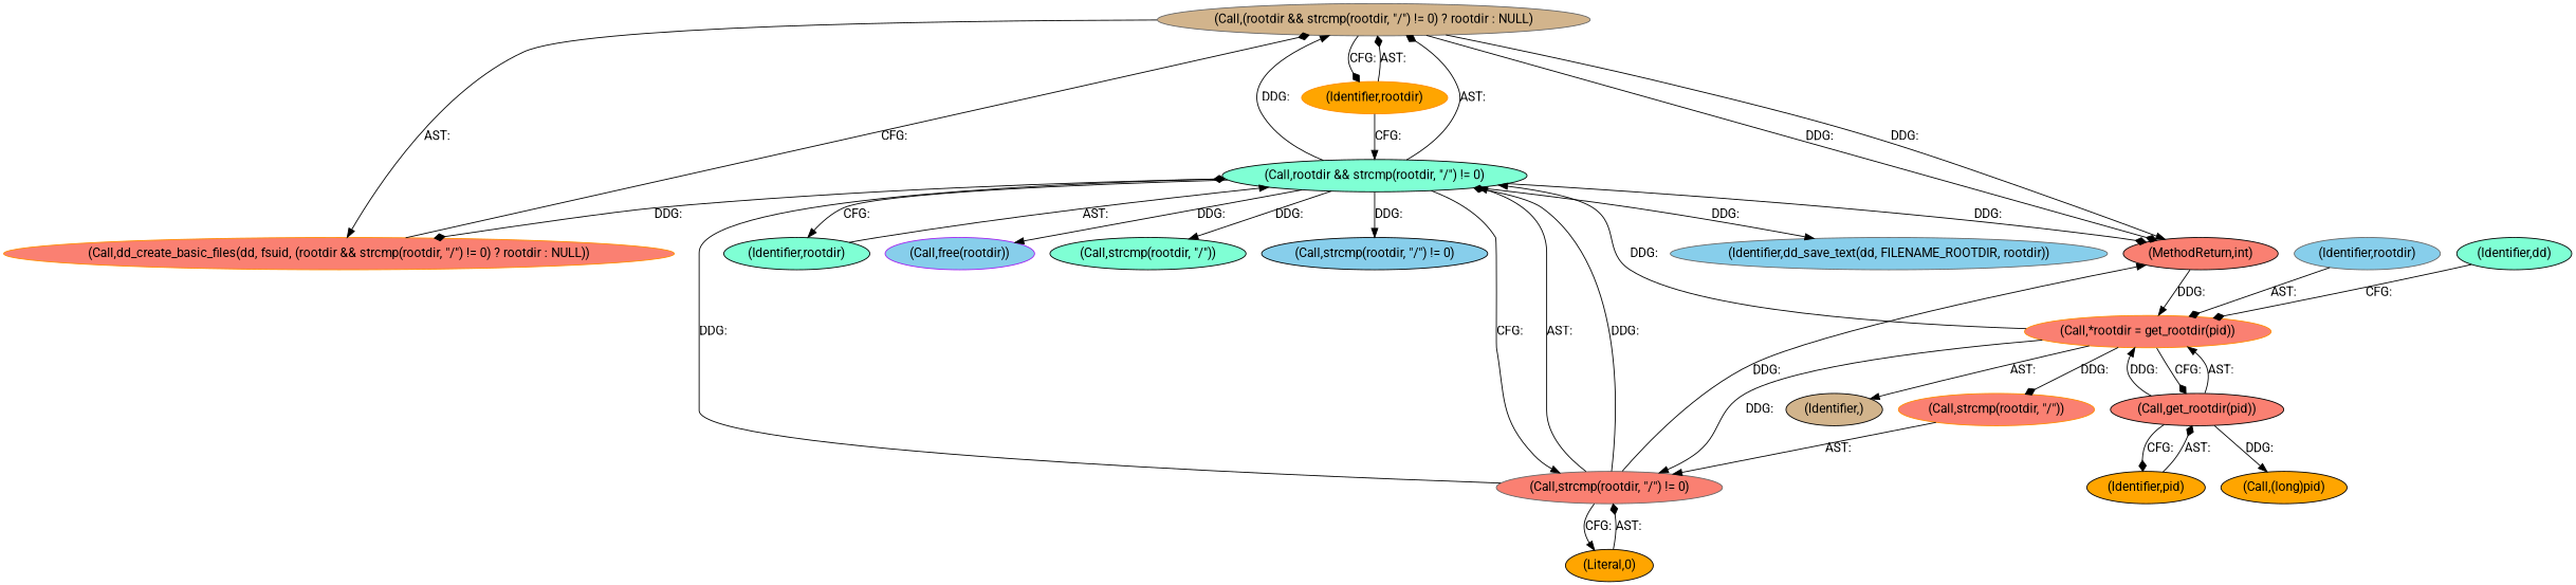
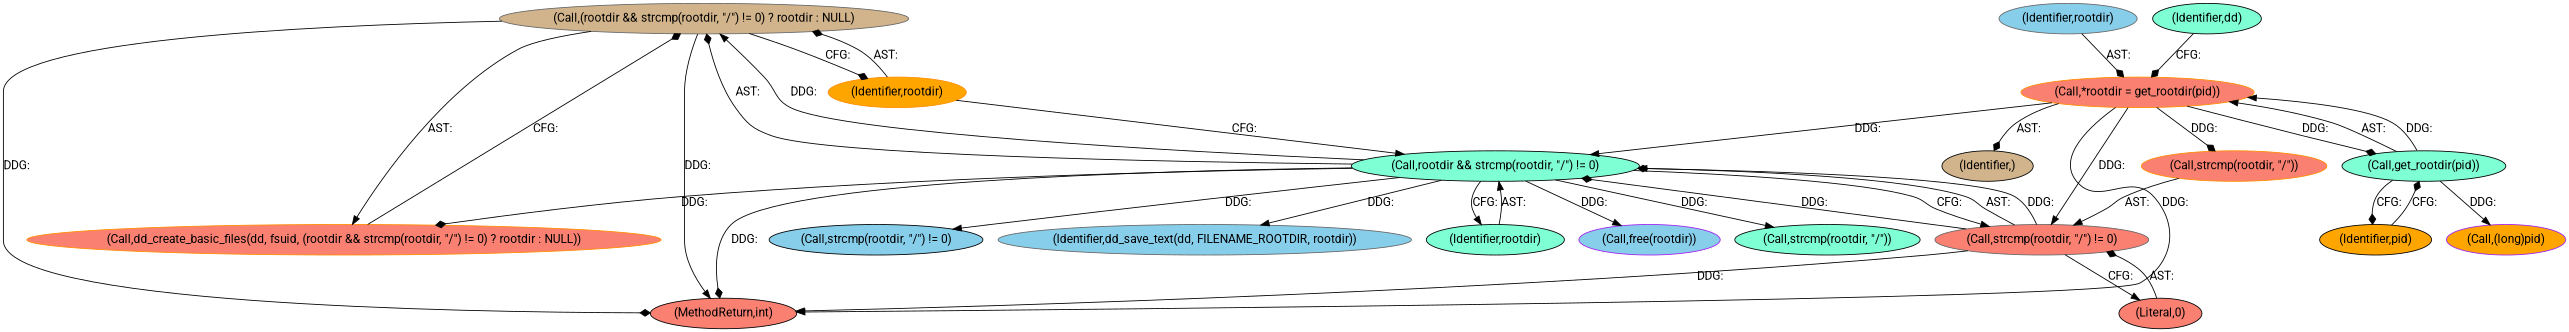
  digraph {
    fontname=Roboto
    node [color=black fillcolor=salmon fontname=Roboto style=filled]
    edge [arrowhead=normal fontname=Roboto]
    n1 [color=gray40 fillcolor=tan label="(Call,(rootdir && strcmp(rootdir, \"/\") != 0) ? rootdir : NULL)"]
    n2 [color=darkorange fillcolor=orange label="(Identifier,rootdir)"]
    n3 [color=darkorange label="(Call,dd_create_basic_files(dd, fsuid, (rootdir && strcmp(rootdir, \"/\") != 0) ? rootdir : NULL))"]
    n4 [label="(MethodReturn,int)"]
    n5 [fillcolor=aquamarine label="(Call,rootdir && strcmp(rootdir, \"/\") != 0)"]
    n6 [color=gray40 label="(Call,strcmp(rootdir, \"/\") != 0)"]
    n7 [color=gray40 fillcolor=skyblue label="(Identifier,dd_save_text(dd, FILENAME_ROOTDIR, rootdir))"]
    n8 [fillcolor=aquamarine label="(Identifier,rootdir)"]
    n9 [color=purple fillcolor=skyblue label="(Call,free(rootdir))"]
    n10 [fillcolor=aquamarine label="(Call,strcmp(rootdir, \"/\"))"]
    n11 [fillcolor=skyblue label="(Call,strcmp(rootdir, \"/\") != 0)"]
-   n12 [fillcolor=orange label="(Literal,0)"]
+   n12 [label="(Literal,0)"]
    n13 [color=darkorange label="(Call,*rootdir = get_rootdir(pid))"]
-   n14 [label="(Call,get_rootdir(pid))"]
+   n14 [fillcolor=aquamarine label="(Call,get_rootdir(pid))"]
    n15 [color=darkorange label="(Call,strcmp(rootdir, \"/\"))"]
    n16 [fillcolor=tan label="(Identifier,)"]
-   n17 [fillcolor=orange label="(Call,(long)pid)"]
+   n17 [color=purple fillcolor=orange label="(Call,(long)pid)"]
    n18 [fillcolor=orange label="(Identifier,pid)"]
    n19 [color=gray40 fillcolor=skyblue label="(Identifier,rootdir)"]
    n20 [fillcolor=aquamarine label="(Identifier,dd)"]
    n1 -> n2 [arrowhead=diamond label="CFG: "]
    n1 -> n3 [label="AST: "]
    n1 -> n4 [arrowhead=diamond label="DDG: "]
    n1 -> n4 [label="DDG: "]
    n2 -> n1 [arrowhead=diamond label="AST: "]
    n2 -> n5 [label="CFG: "]
    n3 -> n1 [arrowhead=diamond label="CFG: "]
    n5 -> n1 [arrowhead=diamond label="AST: "]
    n5 -> n1 [label="DDG: "]
    n5 -> n3 [arrowhead=diamond label="DDG: "]
    n5 -> n4 [arrowhead=diamond label="DDG: "]
    n5 -> n6 [label="CFG: "]
    n5 -> n7 [label="DDG: "]
    n5 -> n8 [label="CFG: "]
    n5 -> n9 [label="DDG: "]
    n5 -> n10 [label="DDG: "]
    n5 -> n11 [label="DDG: "]
    n6 -> n4 [label="DDG: "]
    n6 -> n5 [label="AST: "]
    n6 -> n5 [arrowhead=diamond label="DDG: "]
    n6 -> n5 [arrowhead=diamond label="DDG: "]
    n6 -> n12 [label="CFG: "]
    n8 -> n5 [label="AST: "]
    n12 -> n6 [arrowhead=diamond label="AST: "]
-   n4 -> n13 [label="DDG: "]
+   n13 -> n4 [label="DDG: "]
    n13 -> n5 [label="DDG: "]
    n13 -> n6 [label="DDG: "]
-   n13 -> n14 [arrowhead=diamond label="CFG: "]
+   n13 -> n14 [arrowhead=diamond label="DDG: "]
    n13 -> n15 [arrowhead=diamond label="DDG: "]
-   n13 -> n16 [label="AST: "]
+   n13 -> n16 [arrowhead=diamond label="AST: "]
    n14 -> n13 [label="AST: "]
    n14 -> n13 [label="DDG: "]
    n14 -> n17 [label="DDG: "]
    n14 -> n18 [arrowhead=diamond label="CFG: "]
    n15 -> n6 [label="AST: "]
-   n18 -> n14 [arrowhead=diamond label="AST: "]
+   n18 -> n14 [arrowhead=diamond label="CFG: "]
    n19 -> n13 [arrowhead=diamond label="AST: "]
    n20 -> n13 [arrowhead=diamond label="CFG: "]
  }
